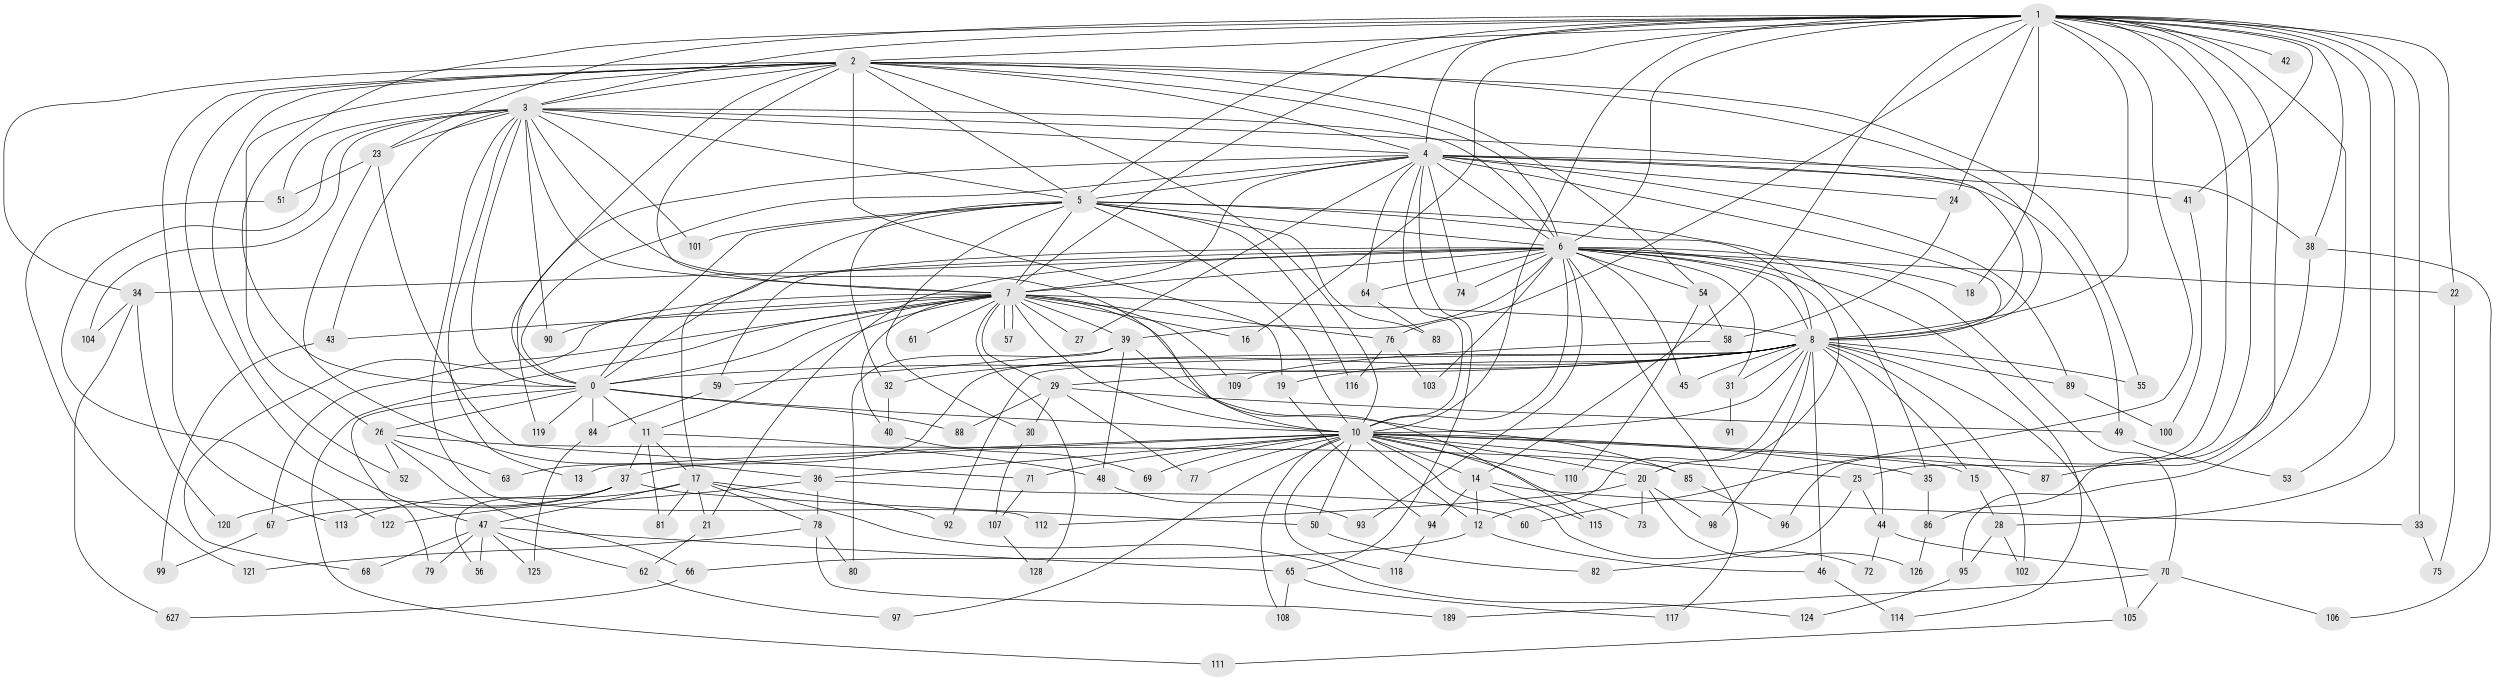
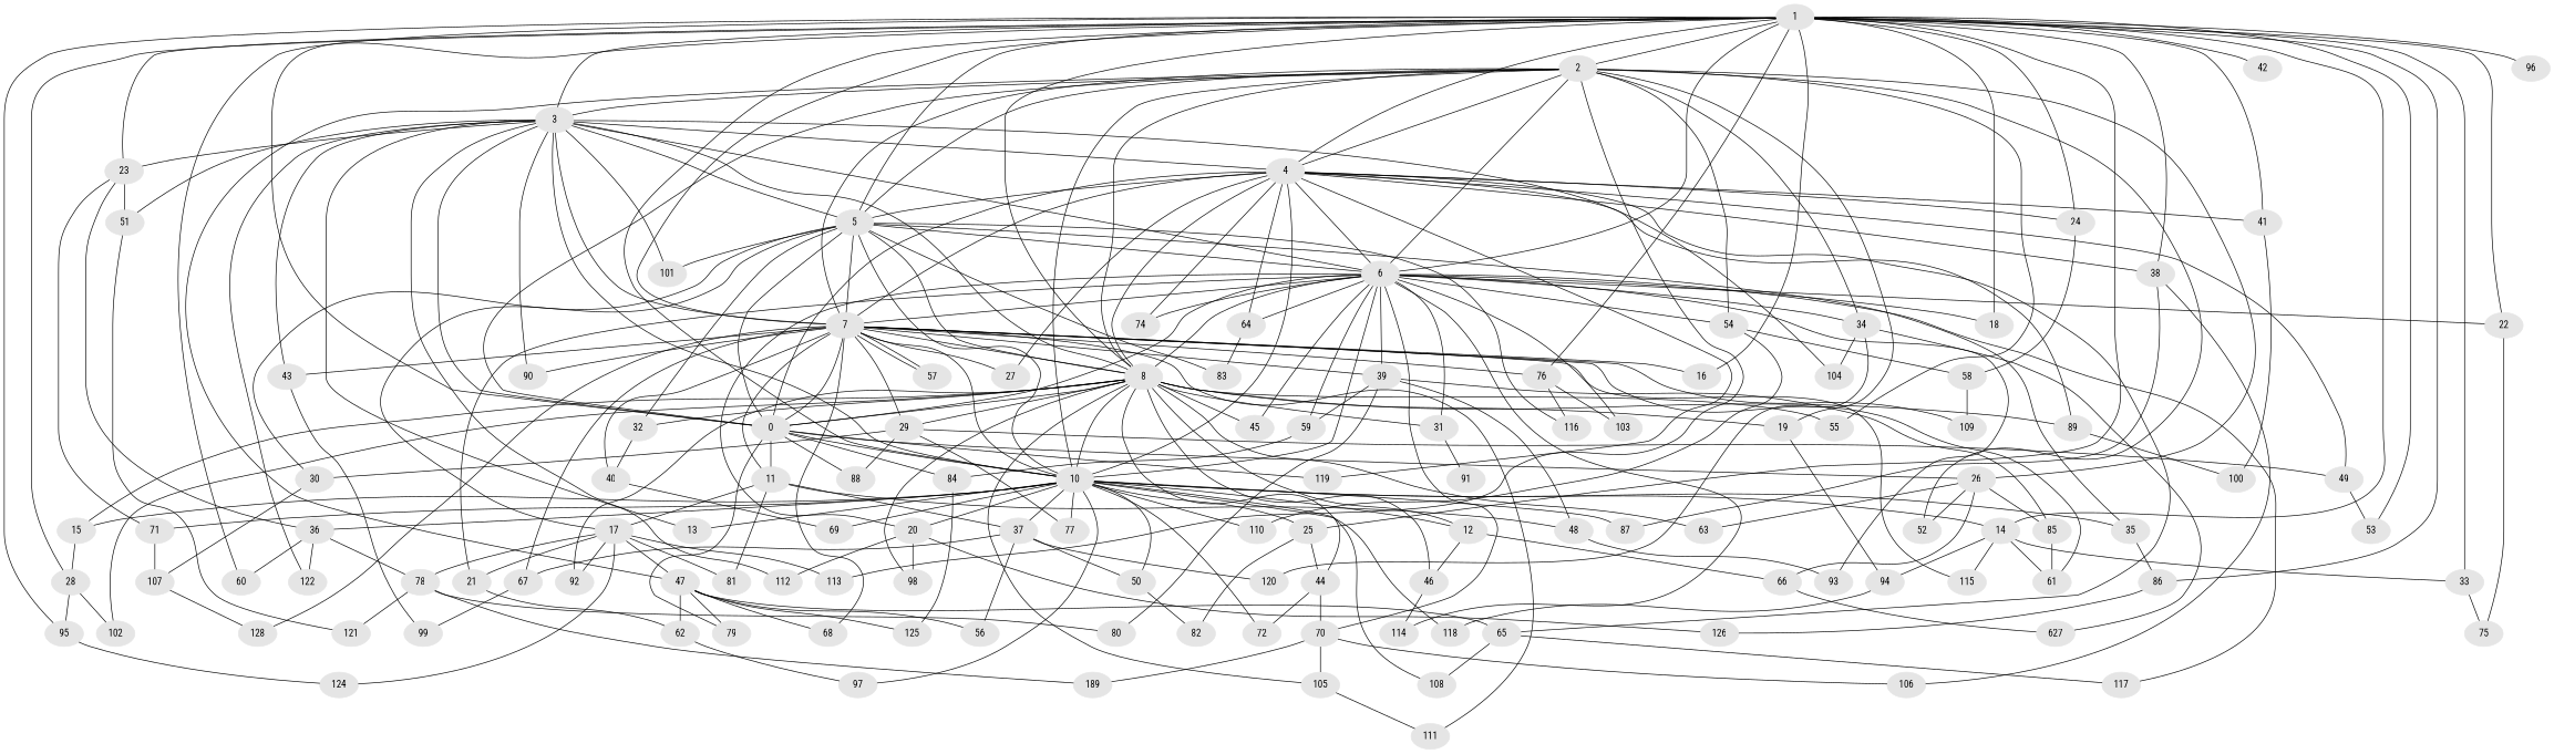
  graph {
    fontname="Roboto Condensed"
    node [color=gray90 fontname="Roboto Condensed" style=filled]
    edge [fontname="Roboto Condensed"]
    1
    2
    3
    4
    5
    6
    7
    8
    n9 [label=0]
    10
    14
    16
    18
    22
    23
    24
    25
    28
    33
    38
    41
    42
    53
    60
    76
    86
    95
    96
    19
    26
    34
    47
    52
    54
    55
    113
    13
    43
    51
    90
    101
    104
    112
    122
    27
    49
    64
    65
    74
    89
    119
    17
    30
    32
    35
    83
    116
    20
    21
    31
    39
    45
    59
    70
    93
    103
    114
    117
    11
    29
    40
    57
    61
    67
    68
    109
    111
    115
    128
    12
    15
    44
    46
    63
    92
    98
    102
    105
    79
    84
    88
    36
    37
    50
    69
    71
    72
-   73
    77
    87
    97
    108
    110
    118
    94
    75
    58
    82
    106
    100
    126
    124
    66
    85
    120
    n116 [label=627]
    62
    56
    125
    99
    121
    81
    78
    107
    91
    48
    80
    n128 [label=189]
    1 -- 2
    1 -- 3
    1 -- 4
    1 -- 5
    1 -- 6
    1 -- 7
    1 -- 8
    1 -- n9
    1 -- 10
    1 -- 14
    1 -- 16
    1 -- 18
    1 -- 22
    1 -- 23
    1 -- 24
    1 -- 25
    1 -- 28
    1 -- 33
    1 -- 38
    1 -- 41
    1 -- 42
    1 -- 53
    1 -- 60
    1 -- 76
    1 -- 86
    1 -- 95
    1 -- 96
    2 -- 3
    2 -- 4
    2 -- 5
    2 -- 6
    2 -- 7
    2 -- 8
    2 -- n9
    2 -- 10
    2 -- 19
    2 -- 26
    2 -- 34
    2 -- 47
    2 -- 52
    2 -- 54
    2 -- 55
    2 -- 113
    3 -- 4
    3 -- 5
    3 -- 6
    3 -- 7
    3 -- 8
    3 -- n9
    3 -- 10
    3 -- 23
    3 -- 13
    3 -- 43
    3 -- 51
    3 -- 90
    3 -- 101
    3 -- 104
    3 -- 112
    3 -- 122
    4 -- 5
    4 -- 6
    4 -- 7
    4 -- 8
    4 -- n9
    4 -- 10
    4 -- 24
    4 -- 38
    4 -- 41
    4 -- 27
    4 -- 49
    4 -- 64
    4 -- 65
    4 -- 74
    4 -- 89
    4 -- 119
    5 -- 6
    5 -- 7
    5 -- 8
    5 -- n9
    5 -- 10
    5 -- 101
    5 -- 17
    5 -- 30
    5 -- 32
    5 -- 35
    5 -- 83
    5 -- 116
    6 -- 7
    6 -- 8
    6 -- n9
    6 -- 10
    6 -- 18
    6 -- 22
    6 -- 34
    6 -- 54
    6 -- 64
    6 -- 74
    6 -- 20
    6 -- 21
    6 -- 31
    6 -- 39
    6 -- 45
    6 -- 59
    6 -- 70
    6 -- 93
    6 -- 103
    6 -- 114
    6 -- 117
    7 -- 8
    7 -- n9
    7 -- 10
    7 -- 16
    7 -- 76
    7 -- 43
    7 -- 90
    7 -- 27
    7 -- 39
    7 -- 11
    7 -- 29
    7 -- 40
    7 -- 57
    7 -- 57
    7 -- 61
    7 -- 67
    7 -- 68
    7 -- 109
    7 -- 111
    7 -- 115
    7 -- 128
    8 -- n9
    8 -- 10
    8 -- 19
    8 -- 55
    8 -- 89
    8 -- 32
    8 -- 31
    8 -- 45
    8 -- 29
    8 -- 12
    8 -- 15
    8 -- 44
    8 -- 46
    8 -- 63
    8 -- 92
    8 -- 98
    8 -- 102
    8 -- 105
    n9 -- 10
    n9 -- 26
    n9 -- 119
    n9 -- 11
    n9 -- 79
    n9 -- 84
    n9 -- 88
    10 -- 14
    10 -- 25
    10 -- 13
    10 -- 35
    10 -- 20
    10 -- 12
    10 -- 15
    10 -- 36
    10 -- 37
    10 -- 50
    10 -- 69
    10 -- 71
    10 -- 72
-   10 -- 73
    10 -- 77
    10 -- 87
    10 -- 97
    10 -- 108
    10 -- 110
    10 -- 118
    14 -- 33
-   14 -- 12
+   14 -- 61
    14 -- 115
    14 -- 94
    22 -- 75
    23 -- 51
    23 -- 36
    23 -- 71
    24 -- 58
    25 -- 44
    25 -- 82
    28 -- 95
    28 -- 102
    33 -- 75
    38 -- 87
    38 -- 106
    41 -- 100
    76 -- 116
    76 -- 103
    86 -- 126
    95 -- 124
    19 -- 94
    26 -- 52
    26 -- 63
    26 -- 66
    26 -- 85
    34 -- 104
    34 -- 120
    34 -- n116
    47 -- 65
    47 -- 68
    47 -- 79
    47 -- 62
    47 -- 56
    47 -- 125
    54 -- 110
    54 -- 58
    43 -- 99
    51 -- 121
    49 -- 53
    64 -- 83
    65 -- 117
    65 -- 108
    89 -- 100
    17 -- 47
    17 -- 113
    17 -- 21
    17 -- 92
    17 -- 124
    17 -- 81
    17 -- 78
    30 -- 107
    32 -- 40
    35 -- 86
    20 -- 112
    20 -- 98
-   20 -- 73
    20 -- 126
    21 -- 62
    31 -- 91
    39 -- 59
    39 -- 85
    39 -- 48
    39 -- 80
    59 -- 84
    70 -- 105
    70 -- 106
    70 -- n128
    11 -- 17
    11 -- 37
    11 -- 81
    11 -- 48
    29 -- 49
    29 -- 30
    29 -- 88
    29 -- 77
    40 -- 69
    67 -- 99
    12 -- 46
    12 -- 66
    15 -- 28
    44 -- 70
    44 -- 72
    46 -- 114
    105 -- 111
    84 -- 125
    36 -- 60
    36 -- 122
    36 -- 78
    37 -- 67
    37 -- 50
    37 -- 120
    37 -- 56
    50 -- 82
    71 -- 107
    94 -- 118
    58 -- 109
    66 -- n116
-   85 -- 96
+   85 -- 61
    62 -- 97
    78 -- 121
    78 -- 80
    78 -- n128
    107 -- 128
    48 -- 93
  }
